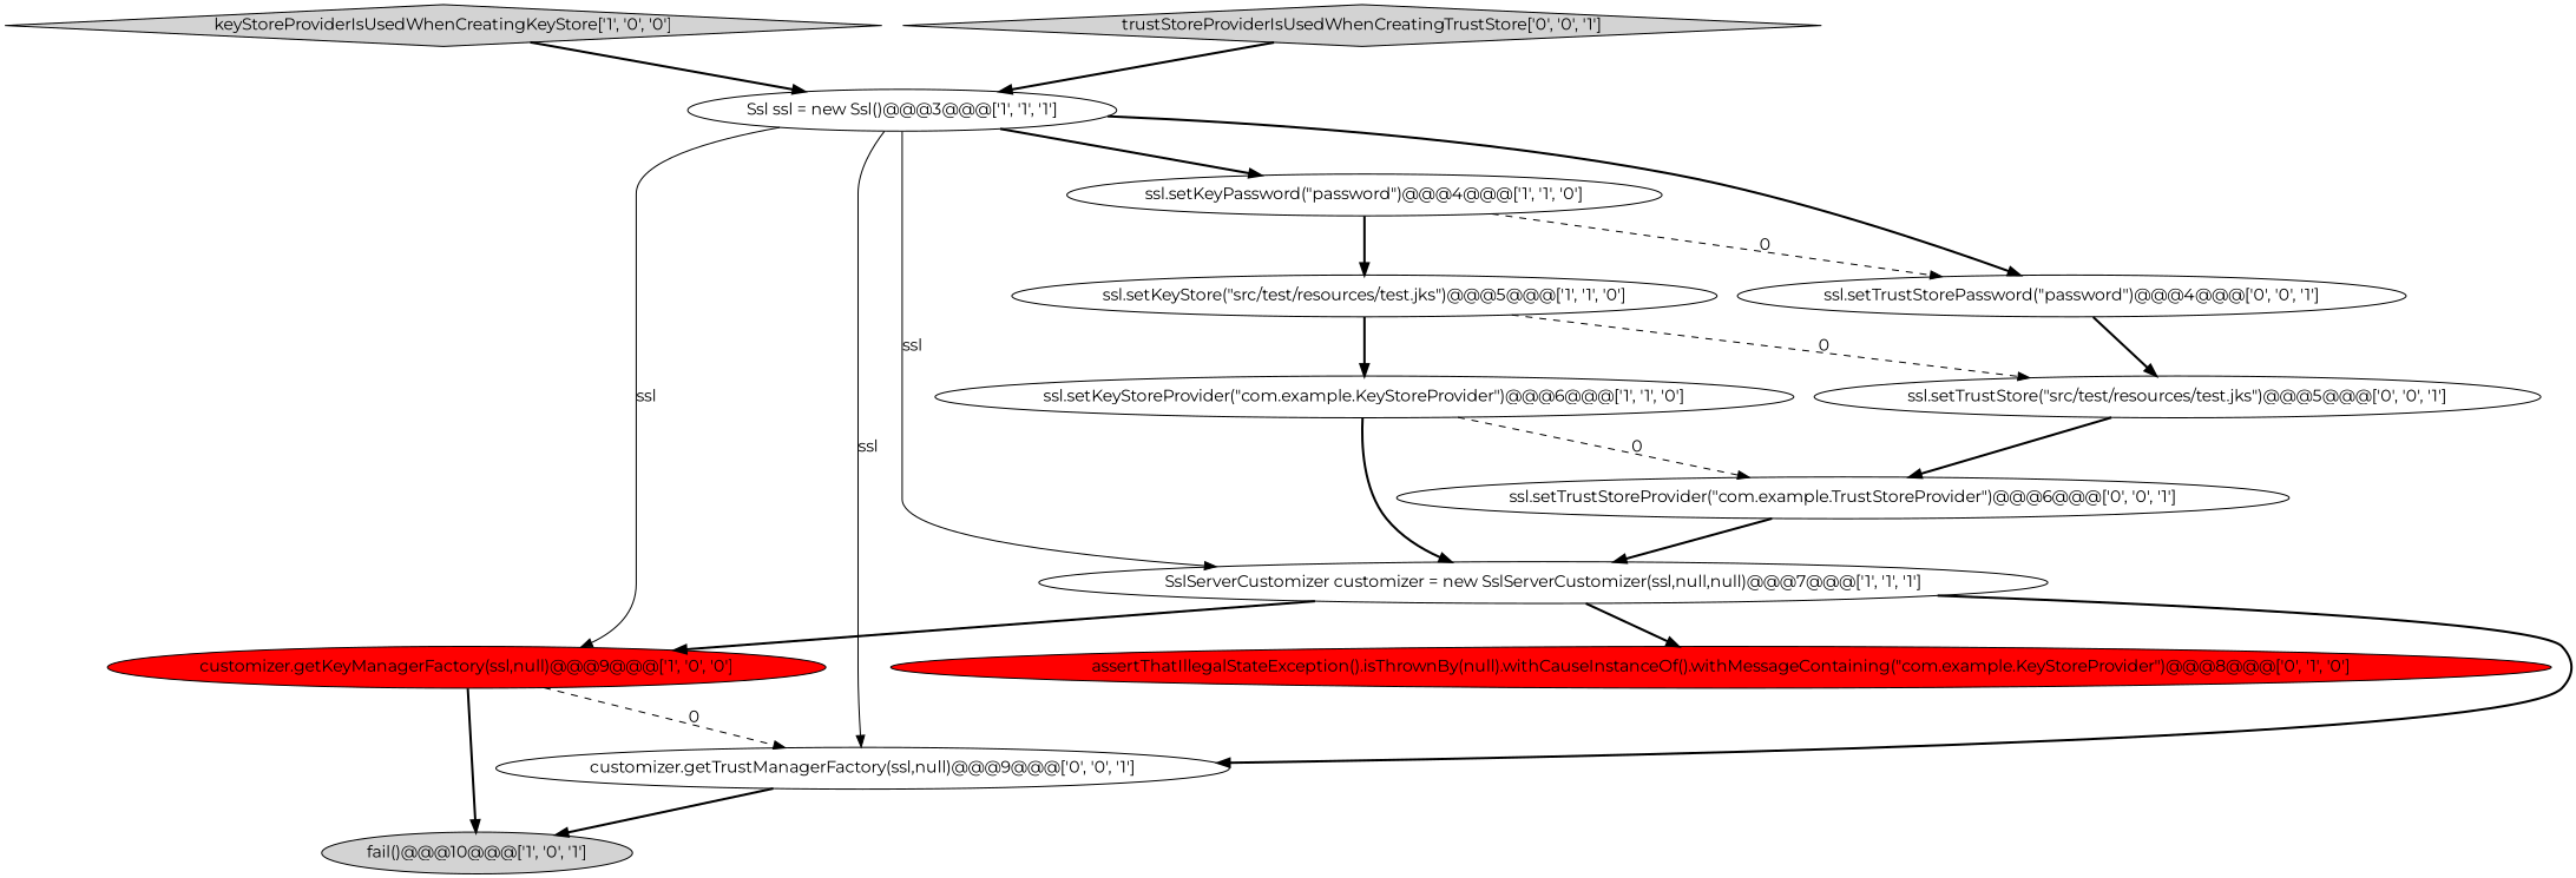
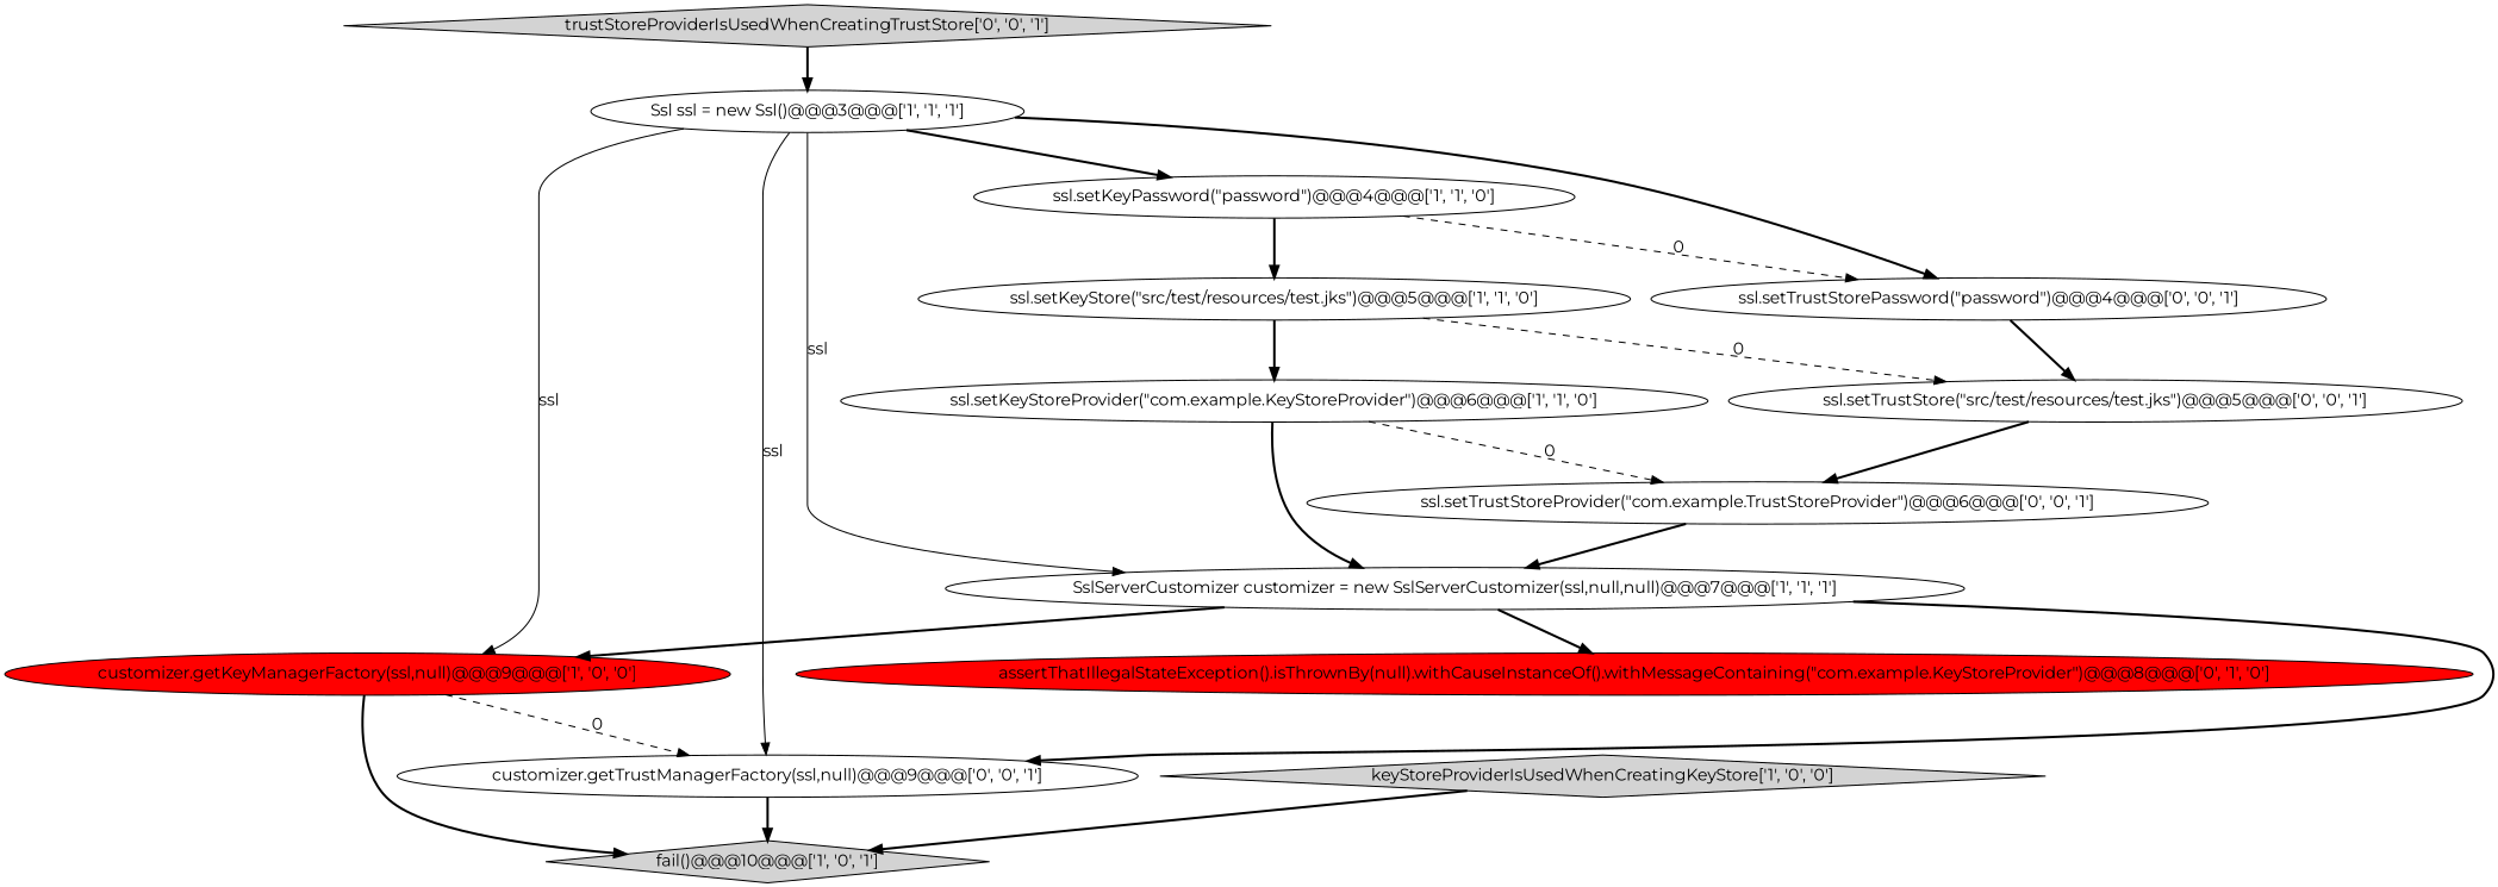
  digraph {
    fontname=Montserrat
    node [fillcolor=white fontname=Montserrat shape=ellipse style=filled]
    edge [fontname=Montserrat style=bold]
    n1 [fillcolor=red label="assertThatIllegalStateException().isThrownBy(null).withCauseInstanceOf().withMessageContaining(\"com.example.KeyStoreProvider\")@@@8@@@['0', '1', '0']"]
    n2 [label="ssl.setKeyStore(\"src/test/resources/test.jks\")@@@5@@@['1', '1', '0']"]
    n3 [label="ssl.setTrustStore(\"src/test/resources/test.jks\")@@@5@@@['0', '0', '1']"]
    n4 [label="ssl.setKeyStoreProvider(\"com.example.KeyStoreProvider\")@@@6@@@['1', '1', '0']"]
    n5 [label="ssl.setTrustStoreProvider(\"com.example.TrustStoreProvider\")@@@6@@@['0', '0', '1']"]
    n6 [label="SslServerCustomizer customizer = new SslServerCustomizer(ssl,null,null)@@@7@@@['1', '1', '1']"]
    n7 [label="ssl.setKeyPassword(\"password\")@@@4@@@['1', '1', '0']"]
    n8 [label="ssl.setTrustStorePassword(\"password\")@@@4@@@['0', '0', '1']"]
    n9 [fillcolor=red label="customizer.getKeyManagerFactory(ssl,null)@@@9@@@['1', '0', '0']"]
-   n10 [fillcolor=lightgray label="fail()@@@10@@@['1', '0', '1']"]
+   n10 [fillcolor=lightgray label="fail()@@@10@@@['1', '0', '1']" shape=diamond]
    n11 [label="customizer.getTrustManagerFactory(ssl,null)@@@9@@@['0', '0', '1']"]
    n12 [fillcolor=lightgray label="keyStoreProviderIsUsedWhenCreatingKeyStore['1', '0', '0']" shape=diamond]
    n13 [label="Ssl ssl = new Ssl()@@@3@@@['1', '1', '1']"]
    n14 [fillcolor=lightgray label="trustStoreProviderIsUsedWhenCreatingTrustStore['0', '0', '1']" shape=diamond]
    n2 -> n3 [label=0 style=dashed]
    n2 -> n4
    n3 -> n5
    n4 -> n5 [label=0 style=dashed]
    n4 -> n6
    n5 -> n6
    n6 -> n1
    n6 -> n9
    n6 -> n11
    n7 -> n2
    n7 -> n8 [label=0 style=dashed]
    n8 -> n3
    n9 -> n10
    n9 -> n11 [label=0 style=dashed]
    n11 -> n10
-   n12 -> n13
+   n12 -> n10
    n13 -> n6 [label=ssl style=solid]
    n13 -> n7
    n13 -> n8
    n13 -> n9 [label=ssl style=solid]
    n13 -> n11 [label=ssl style=solid]
    n14 -> n13
  }
